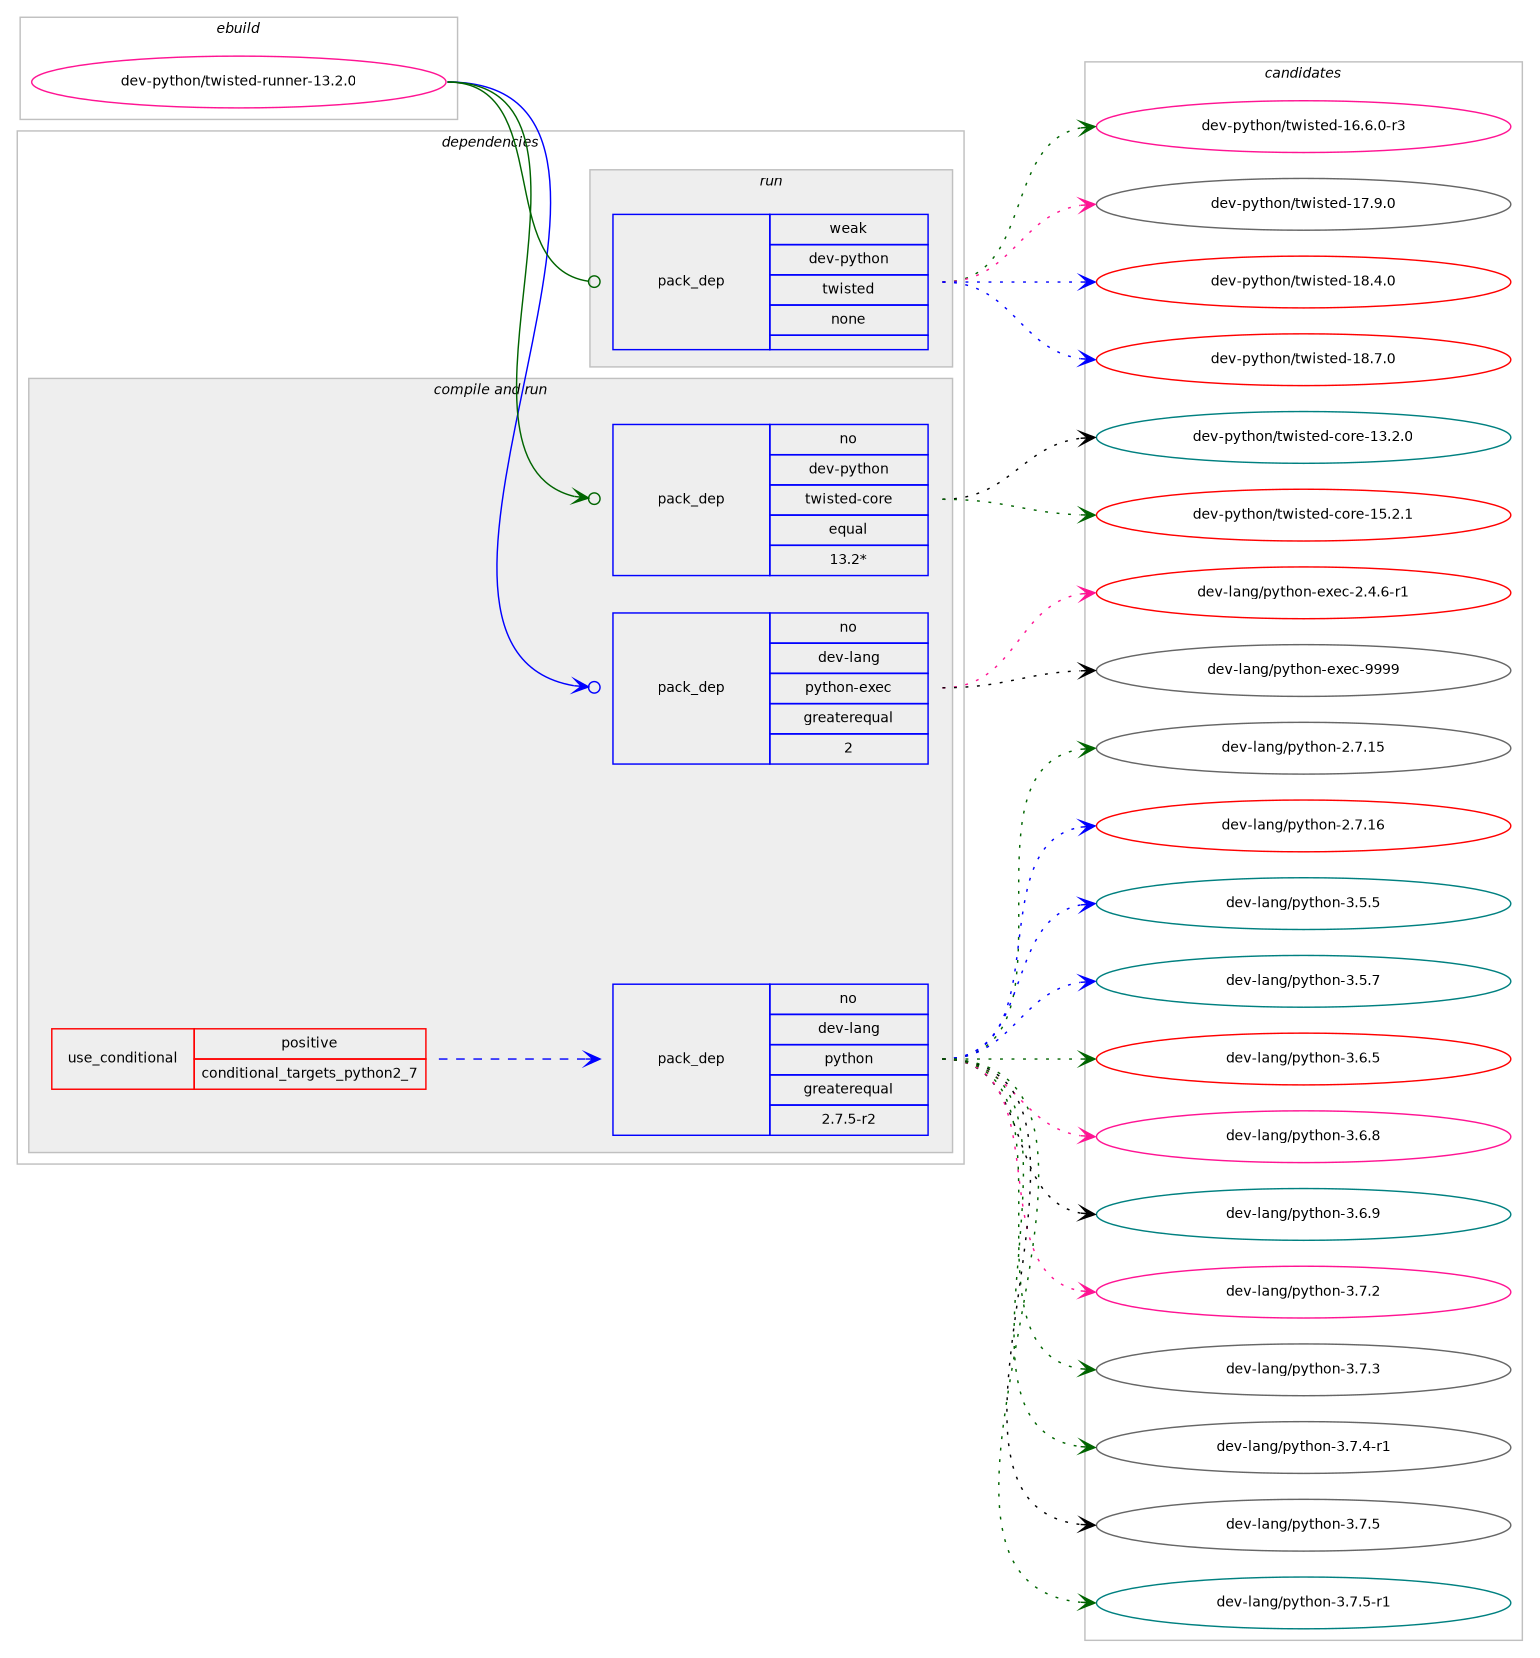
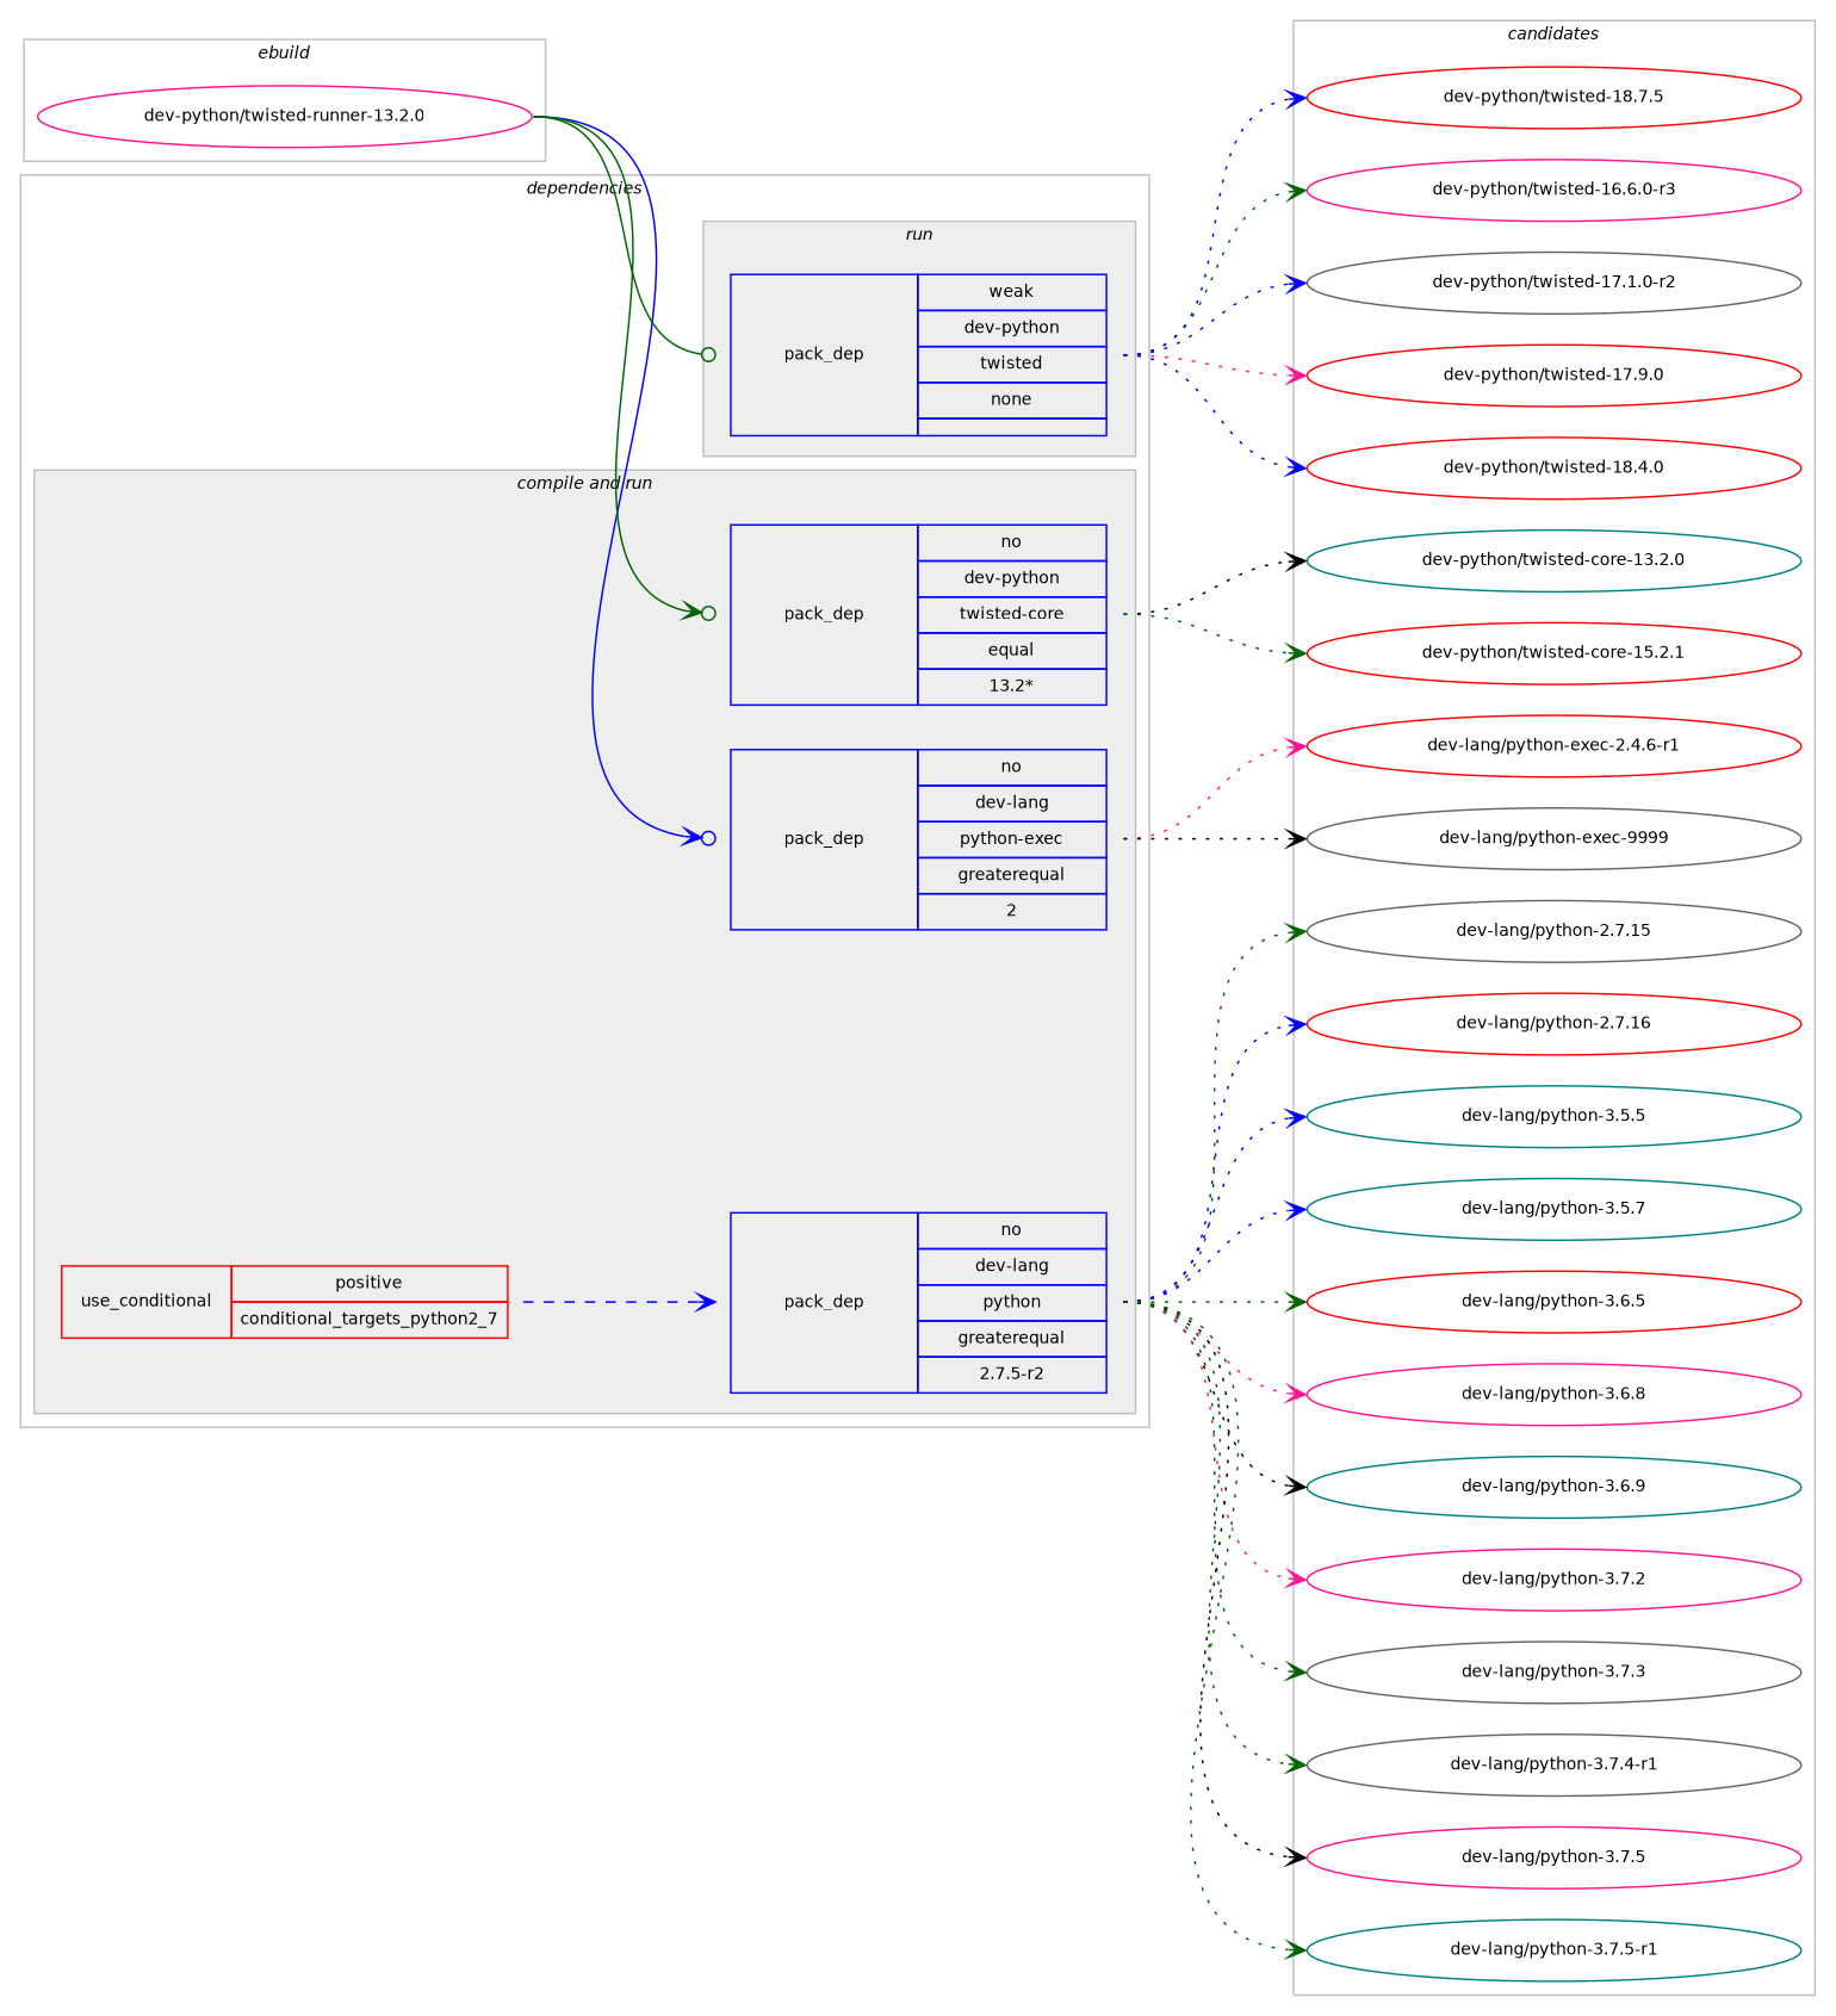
  digraph {
    compound=true
    concentrate=true
    fontname=Helvetica
    fontsize=10
    newrank=true
    rankdir=LR
    ranksep=1.5
    node [color=red fontname=Helvetica fontsize=10]
    edge [arrowhead=vee color=darkgreen headport=w style=dotted tailport=e weight=100]
    n1 [color=deeppink label="dev-python/twisted-runner-13.2.0" width=4]
    n2 [color=blue label=<<TABLE BORDER="0" CELLBORDER="1" CELLSPACING="0" CELLPADDING="4" WIDTH="220"><TR><TD ROWSPAN="6" CELLPADDING="30">pack_dep</TD></TR><TR><TD WIDTH="110">no</TD></TR><TR><TD>dev-lang</TD></TR><TR><TD>python</TD></TR><TR><TD>greaterequal</TD></TR><TR><TD>2.7.5-r2</TD></TR></TABLE>> shape=none]
    n3 [label=<<TABLE BORDER="0" CELLBORDER="1" CELLSPACING="0" CELLPADDING="4"><TR><TD ROWSPAN="3" CELLPADDING="10">use_conditional</TD></TR><TR><TD>positive</TD></TR><TR><TD>conditional_targets_python2_7</TD></TR></TABLE>> shape=none]
    n4 [color=blue label=<<TABLE BORDER="0" CELLBORDER="1" CELLSPACING="0" CELLPADDING="4" WIDTH="220"><TR><TD ROWSPAN="6" CELLPADDING="30">pack_dep</TD></TR><TR><TD WIDTH="110">no</TD></TR><TR><TD>dev-lang</TD></TR><TR><TD>python-exec</TD></TR><TR><TD>greaterequal</TD></TR><TR><TD>2</TD></TR></TABLE>> shape=none]
    n5 [color=blue label=<<TABLE BORDER="0" CELLBORDER="1" CELLSPACING="0" CELLPADDING="4" WIDTH="220"><TR><TD ROWSPAN="6" CELLPADDING="30">pack_dep</TD></TR><TR><TD WIDTH="110">no</TD></TR><TR><TD>dev-python</TD></TR><TR><TD>twisted-core</TD></TR><TR><TD>equal</TD></TR><TR><TD>13.2*</TD></TR></TABLE>> shape=none]
    n6 [color=blue label=<<TABLE BORDER="0" CELLBORDER="1" CELLSPACING="0" CELLPADDING="4" WIDTH="220"><TR><TD ROWSPAN="6" CELLPADDING="30">pack_dep</TD></TR><TR><TD WIDTH="110">weak</TD></TR><TR><TD>dev-python</TD></TR><TR><TD>twisted</TD></TR><TR><TD>none</TD></TR><TR><TD></TD></TR></TABLE>> shape=none]
    n7 [color=gray40 label="dev-lang/python-2.7.15" width=4]
    n8 [label="dev-lang/python-2.7.16" width=4]
    n9 [color=teal label="dev-lang/python-3.5.5" width=4]
    n10 [color=teal label="dev-lang/python-3.5.7" width=4]
    n11 [label="dev-lang/python-3.6.5" width=4]
    n12 [color=deeppink label="dev-lang/python-3.6.8" width=4]
    n13 [color=teal label="dev-lang/python-3.6.9" width=4]
    n14 [color=deeppink label="dev-lang/python-3.7.2" width=4]
    n15 [color=gray40 label="dev-lang/python-3.7.3" width=4]
    n16 [color=gray40 label="dev-lang/python-3.7.4-r1" width=4]
-   n17 [color=gray40 label="dev-lang/python-3.7.5" width=4]
+   n17 [color=deeppink label="dev-lang/python-3.7.5" width=4]
    n18 [color=teal label="dev-lang/python-3.7.5-r1" width=4]
    n19 [label="dev-lang/python-exec-2.4.6-r1" width=4]
    n20 [color=gray40 label="dev-lang/python-exec-9999" width=4]
    n21 [color=teal label="dev-python/twisted-core-13.2.0" width=4]
    n22 [label="dev-python/twisted-core-15.2.1" width=4]
    n23 [color=deeppink label="dev-python/twisted-16.6.0-r3" width=4]
-   n25 [color=gray40 label="dev-python/twisted-17.9.0" width=4]
+   n24 [color=gray40 label="dev-python/twisted-17.1.0-r2" width=4]
+   n25 [label="dev-python/twisted-17.9.0" width=4]
    n26 [label="dev-python/twisted-18.4.0" width=4]
-   n27 [label="dev-python/twisted-18.7.0" width=4]
+   n27 [label="dev-python/twisted-18.7.5" width=4]
    subgraph cluster_1 {
      color=gray
      label=<<i>ebuild</i>>
      rank=same
      n1
    }
    subgraph cluster_2 {
      color=gray
      label=<<i>dependencies</i>>
      subgraph cluster_3 {
        color=gray
        fillcolor="#eeeeee"
        label=<<i>compile</i>>
        style=filled
      }
      subgraph cluster_4 {
        color=gray
        fillcolor="#eeeeee"
        label=<<i>compile and run</i>>
        style=filled
        subgraph sub_5 {
          color=gray
          fillcolor="#eeeeee"
          label=<<i>compile and run</i>>
          style=filled
          n3
          subgraph sub_6 {
            color=gray
            fillcolor="#eeeeee"
            label=<<i>compile and run</i>>
            style=filled
            n2
          }
        }
        subgraph sub_7 {
          color=gray
          fillcolor="#eeeeee"
          label=<<i>compile and run</i>>
          style=filled
          n4
        }
        subgraph sub_8 {
          color=gray
          fillcolor="#eeeeee"
          label=<<i>compile and run</i>>
          style=filled
          n5
        }
      }
      subgraph cluster_9 {
        color=gray
        fillcolor="#eeeeee"
        label=<<i>run</i>>
        style=filled
        subgraph sub_10 {
          color=gray
          fillcolor="#eeeeee"
          label=<<i>run</i>>
          style=filled
          n6
        }
      }
    }
    subgraph cluster_11 {
      color=gray
      label=<<i>candidates</i>>
      rank=same
      subgraph sub_12 {
        color=black
        label=<<i>candidates</i>>
        nodesep=1
        rank=same
        n7
        n8
        n9
        n10
        n11
        n12
        n13
        n14
        n15
        n16
        n17
        n18
      }
      subgraph sub_13 {
        color=black
        label=<<i>candidates</i>>
        nodesep=1
        rank=same
        n19
        n20
      }
      subgraph sub_14 {
        color=black
        label=<<i>candidates</i>>
        nodesep=1
        rank=same
        n21
        n22
      }
      subgraph sub_15 {
        color=black
        label=<<i>candidates</i>>
        nodesep=1
        rank=same
        n23
+       n24
        n25
        n26
        n27
      }
    }
    n1 -> n4 [arrowhead=odotvee color=blue style=solid weight=20]
    n1 -> n5 [arrowhead=odotvee style=solid weight=20]
    n1 -> n6 [arrowhead=odot style=solid weight=20]
    n2 -> n7
    n2 -> n8 [color=blue]
    n2 -> n9 [color=blue]
    n2 -> n10 [color=blue]
    n2 -> n11
    n2 -> n12 [color=deeppink]
    n2 -> n13 [color=black]
    n2 -> n14 [color=deeppink]
    n2 -> n15
    n2 -> n16
    n2 -> n17 [color=black]
    n2 -> n18
    n3 -> n2 [color=blue style=dashed weight=20]
    n4 -> n19 [color=deeppink]
    n4 -> n20 [color=black]
    n5 -> n21 [color=black]
    n5 -> n22
    n6 -> n23
+   n6 -> n24 [color=blue]
    n6 -> n25 [color=deeppink]
    n6 -> n26 [color=blue]
    n6 -> n27 [color=blue]
  }
